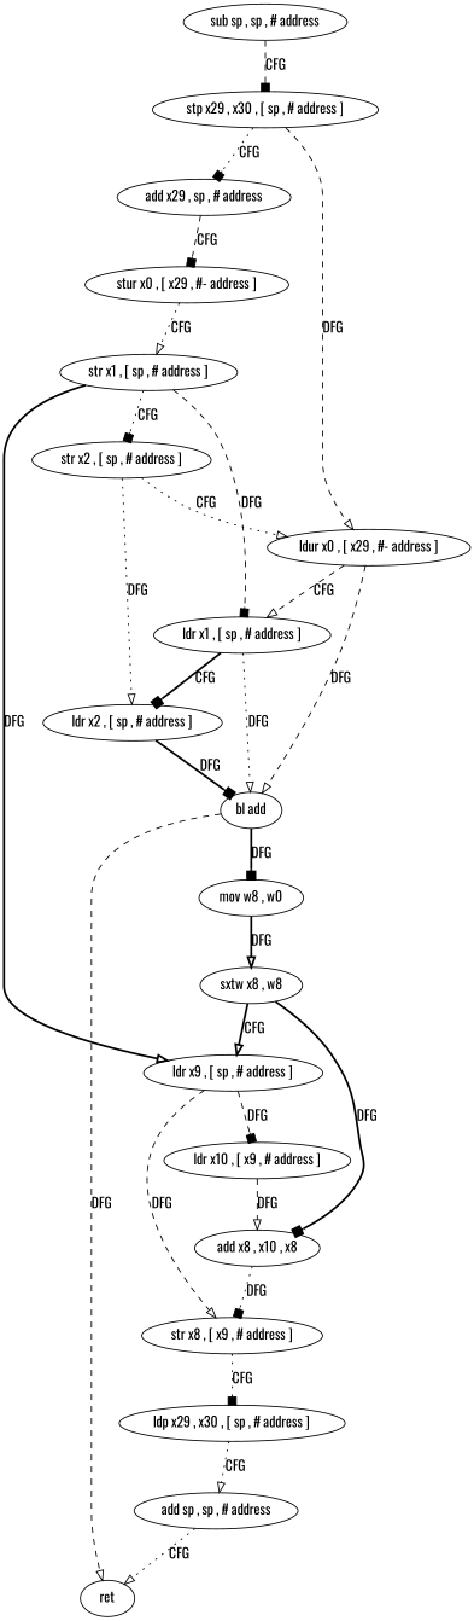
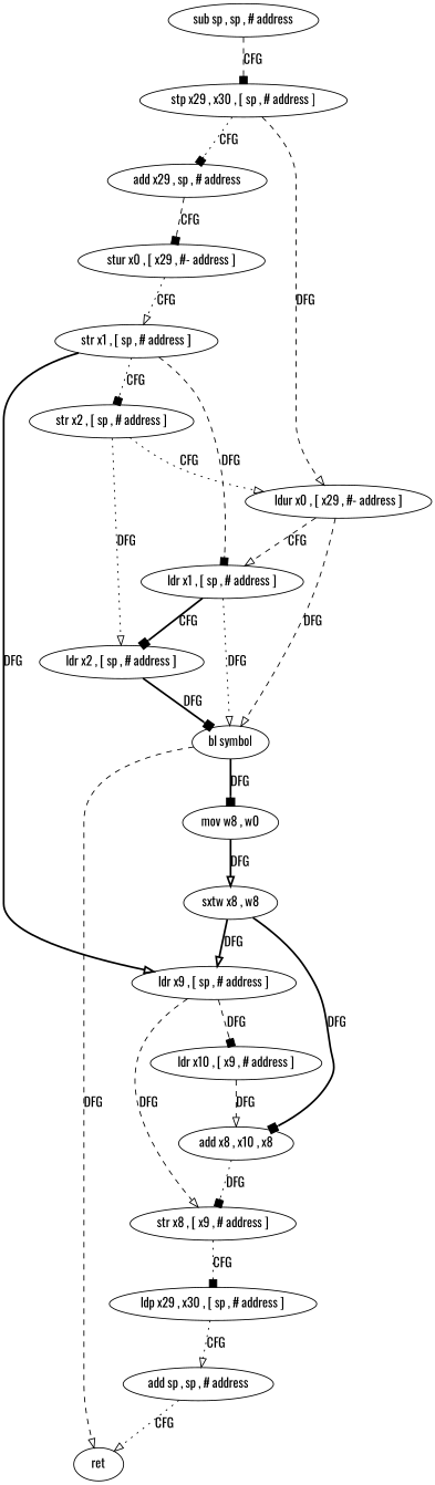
  digraph {
    fontname=Oswald
    node [fontname=Oswald]
    edge [arrowhead=onormal fontname=Oswald style=dashed]
    n1 [label="sub sp , sp , # address"]
    n2 [label="stp x29 , x30 , [ sp , # address ]"]
    n3 [label="add x29 , sp , # address"]
    n4 [label="ldur x0 , [ x29 , #- address ]"]
    n5 [label="stur x0 , [ x29 , #- address ]"]
    n6 [label="str x1 , [ sp , # address ]"]
    n7 [label="str x2 , [ sp , # address ]"]
    n8 [label="ldr x1 , [ sp , # address ]"]
    n9 [label="ldr x9 , [ sp , # address ]"]
-   n10 [label="bl add"]
+   n10 [label="bl symbol"]
    n11 [label="ldr x2 , [ sp , # address ]"]
    n12 [label="ldr x10 , [ x9 , # address ]"]
    n13 [label="str x8 , [ x9 , # address ]"]
    n14 [label="mov w8 , w0"]
    n15 [label=ret]
    n16 [label="sxtw x8 , w8"]
    n17 [label="add x8 , x10 , x8"]
    n18 [label="ldp x29 , x30 , [ sp , # address ]"]
    n19 [label="add sp , sp , # address"]
    n1 -> n2 [arrowhead=box label=CFG]
    n2 -> n3 [arrowhead=box label=CFG style=dotted]
    n2 -> n4 [label=DFG]
    n3 -> n5 [arrowhead=box label=CFG]
    n4 -> n8 [label=CFG]
    n4 -> n10 [label=DFG]
    n5 -> n6 [label=CFG style=dotted]
    n6 -> n7 [arrowhead=box label=CFG style=dotted]
    n6 -> n8 [arrowhead=box label=DFG]
    n6 -> n9 [label=DFG style=bold]
    n7 -> n4 [label=CFG style=dotted]
    n7 -> n11 [label=DFG style=dotted]
    n8 -> n10 [label=DFG style=dotted]
    n8 -> n11 [arrowhead=box label=CFG style=bold]
    n9 -> n12 [arrowhead=box label=DFG]
    n9 -> n13 [label=DFG]
    n10 -> n14 [arrowhead=box label=DFG style=bold]
    n10 -> n15 [label=DFG]
    n11 -> n10 [arrowhead=box label=DFG style=bold]
    n12 -> n17 [label=DFG]
    n13 -> n18 [arrowhead=box label=CFG style=dotted]
    n14 -> n16 [label=DFG style=bold]
-   n16 -> n9 [label=CFG style=bold]
+   n16 -> n9 [label=DFG style=bold]
    n16 -> n17 [arrowhead=box label=DFG style=bold]
    n17 -> n13 [arrowhead=box label=DFG style=dotted]
    n18 -> n19 [label=CFG style=dotted]
    n19 -> n15 [label=CFG style=dotted]
  }
